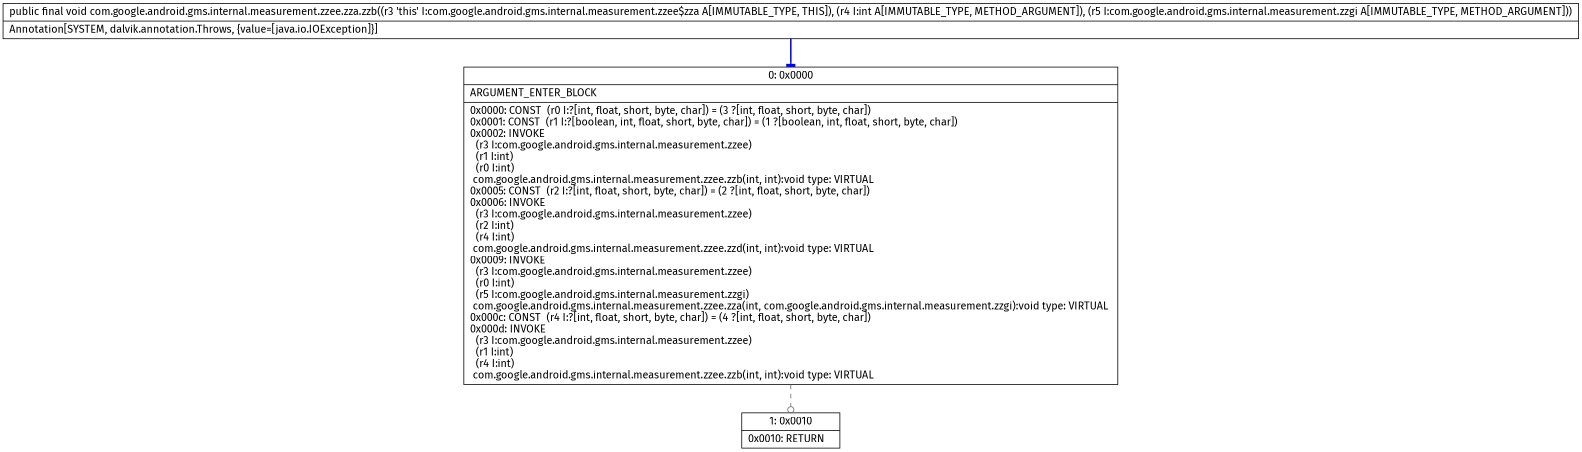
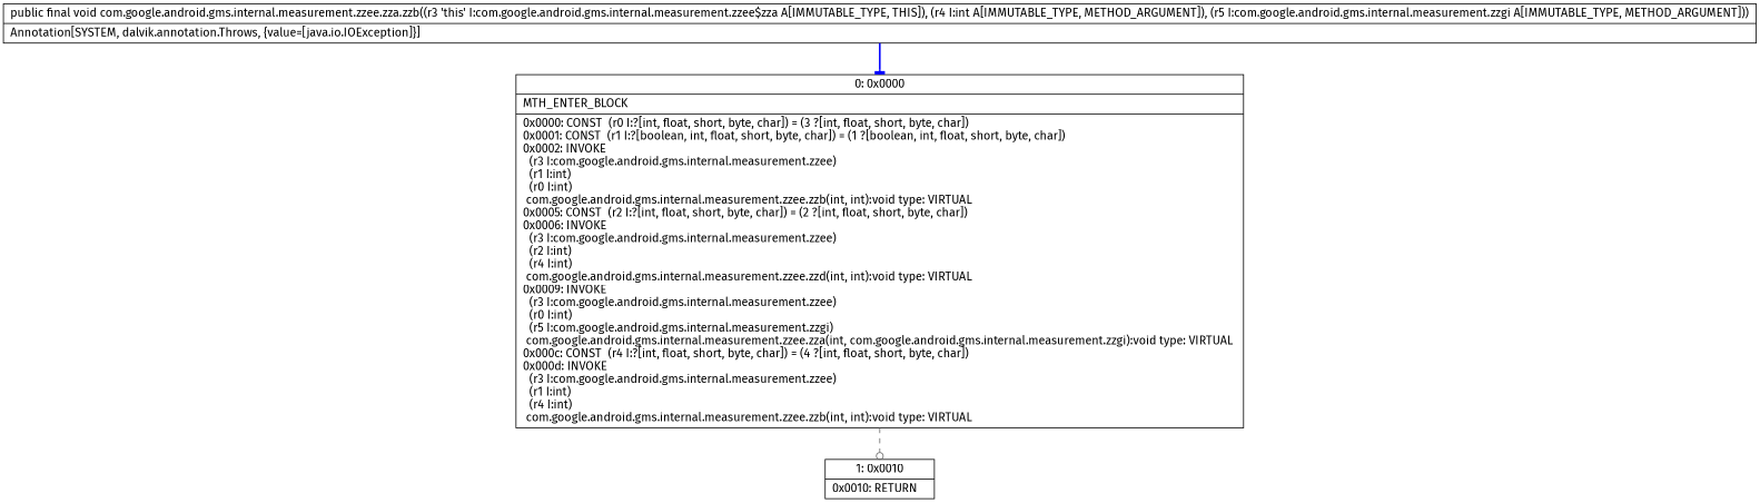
  digraph {
    fontname="Fira Sans"
    node [shape=record fontname="Fira Sans"]
    edge [fontname="Fira Sans"]
-   n1 [label="{0\:\ 0x0000|ARGUMENT_ENTER_BLOCK\l|0x0000: CONST  (r0 I:?[int, float, short, byte, char]) = (3 ?[int, float, short, byte, char]) \l0x0001: CONST  (r1 I:?[boolean, int, float, short, byte, char]) = (1 ?[boolean, int, float, short, byte, char]) \l0x0002: INVOKE  \l  (r3 I:com.google.android.gms.internal.measurement.zzee)\l  (r1 I:int)\l  (r0 I:int)\l com.google.android.gms.internal.measurement.zzee.zzb(int, int):void type: VIRTUAL \l0x0005: CONST  (r2 I:?[int, float, short, byte, char]) = (2 ?[int, float, short, byte, char]) \l0x0006: INVOKE  \l  (r3 I:com.google.android.gms.internal.measurement.zzee)\l  (r2 I:int)\l  (r4 I:int)\l com.google.android.gms.internal.measurement.zzee.zzd(int, int):void type: VIRTUAL \l0x0009: INVOKE  \l  (r3 I:com.google.android.gms.internal.measurement.zzee)\l  (r0 I:int)\l  (r5 I:com.google.android.gms.internal.measurement.zzgi)\l com.google.android.gms.internal.measurement.zzee.zza(int, com.google.android.gms.internal.measurement.zzgi):void type: VIRTUAL \l0x000c: CONST  (r4 I:?[int, float, short, byte, char]) = (4 ?[int, float, short, byte, char]) \l0x000d: INVOKE  \l  (r3 I:com.google.android.gms.internal.measurement.zzee)\l  (r1 I:int)\l  (r4 I:int)\l com.google.android.gms.internal.measurement.zzee.zzb(int, int):void type: VIRTUAL \l}"]
+   n1 [label="{0\:\ 0x0000|MTH_ENTER_BLOCK\l|0x0000: CONST  (r0 I:?[int, float, short, byte, char]) = (3 ?[int, float, short, byte, char]) \l0x0001: CONST  (r1 I:?[boolean, int, float, short, byte, char]) = (1 ?[boolean, int, float, short, byte, char]) \l0x0002: INVOKE  \l  (r3 I:com.google.android.gms.internal.measurement.zzee)\l  (r1 I:int)\l  (r0 I:int)\l com.google.android.gms.internal.measurement.zzee.zzb(int, int):void type: VIRTUAL \l0x0005: CONST  (r2 I:?[int, float, short, byte, char]) = (2 ?[int, float, short, byte, char]) \l0x0006: INVOKE  \l  (r3 I:com.google.android.gms.internal.measurement.zzee)\l  (r2 I:int)\l  (r4 I:int)\l com.google.android.gms.internal.measurement.zzee.zzd(int, int):void type: VIRTUAL \l0x0009: INVOKE  \l  (r3 I:com.google.android.gms.internal.measurement.zzee)\l  (r0 I:int)\l  (r5 I:com.google.android.gms.internal.measurement.zzgi)\l com.google.android.gms.internal.measurement.zzee.zza(int, com.google.android.gms.internal.measurement.zzgi):void type: VIRTUAL \l0x000c: CONST  (r4 I:?[int, float, short, byte, char]) = (4 ?[int, float, short, byte, char]) \l0x000d: INVOKE  \l  (r3 I:com.google.android.gms.internal.measurement.zzee)\l  (r1 I:int)\l  (r4 I:int)\l com.google.android.gms.internal.measurement.zzee.zzb(int, int):void type: VIRTUAL \l}"]
    n2 [label="{1\:\ 0x0010|0x0010: RETURN   \l}"]
    n3 [label="{public final void com.google.android.gms.internal.measurement.zzee.zza.zzb((r3 'this' I:com.google.android.gms.internal.measurement.zzee$zza A[IMMUTABLE_TYPE, THIS]), (r4 I:int A[IMMUTABLE_TYPE, METHOD_ARGUMENT]), (r5 I:com.google.android.gms.internal.measurement.zzgi A[IMMUTABLE_TYPE, METHOD_ARGUMENT]))  | Annotation[SYSTEM, dalvik.annotation.Throws, \{value=[java.io.IOException]\}]\l}"]
    n1 -> n2 [color=gray40 style=dashed arrowhead=odot]
    n3 -> n1 [color=blue style=bold arrowhead=tee]
  }
